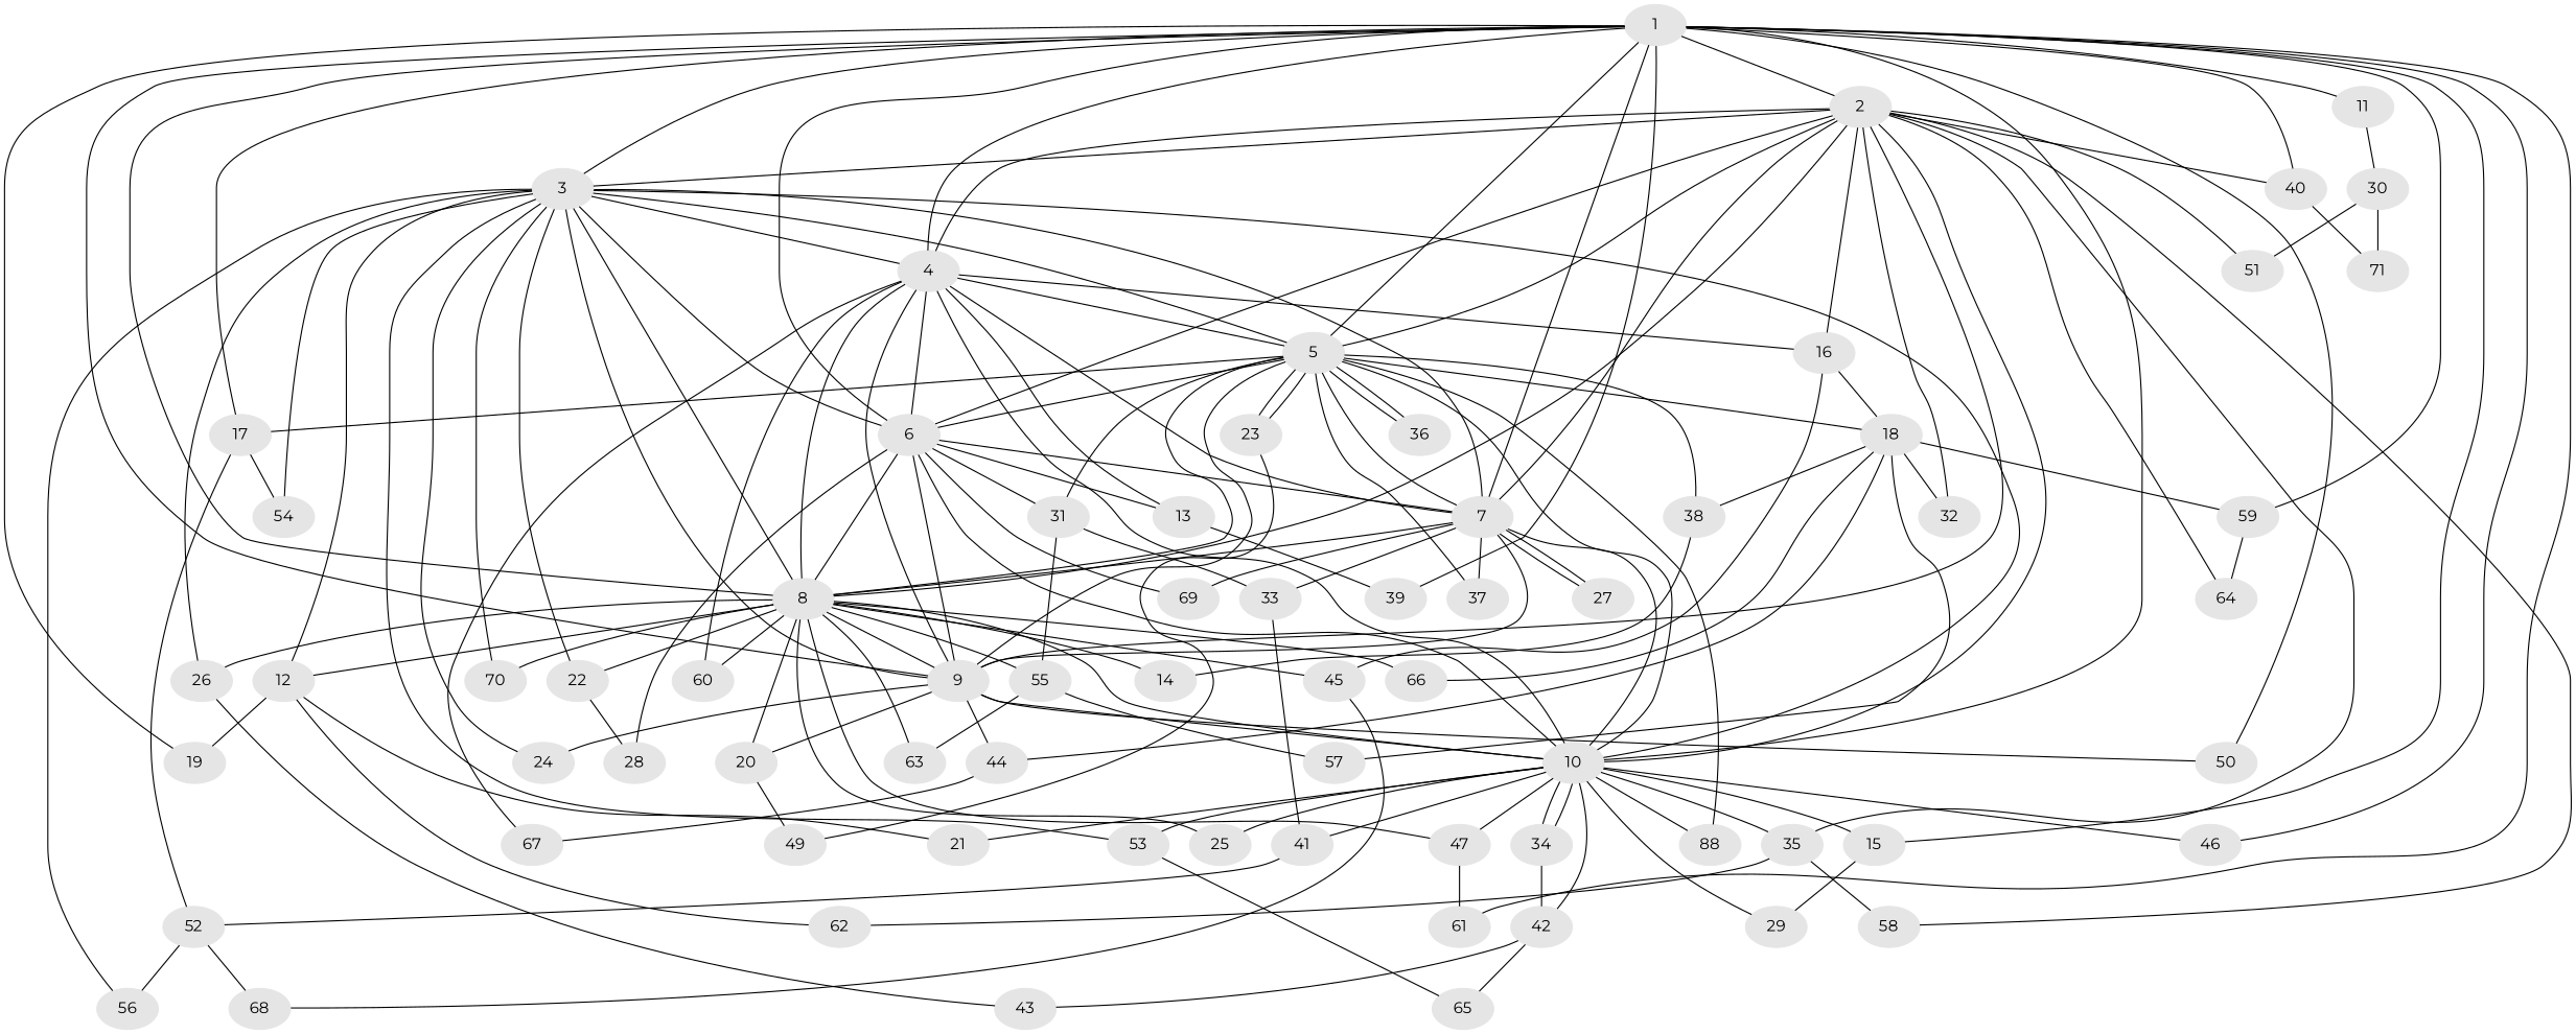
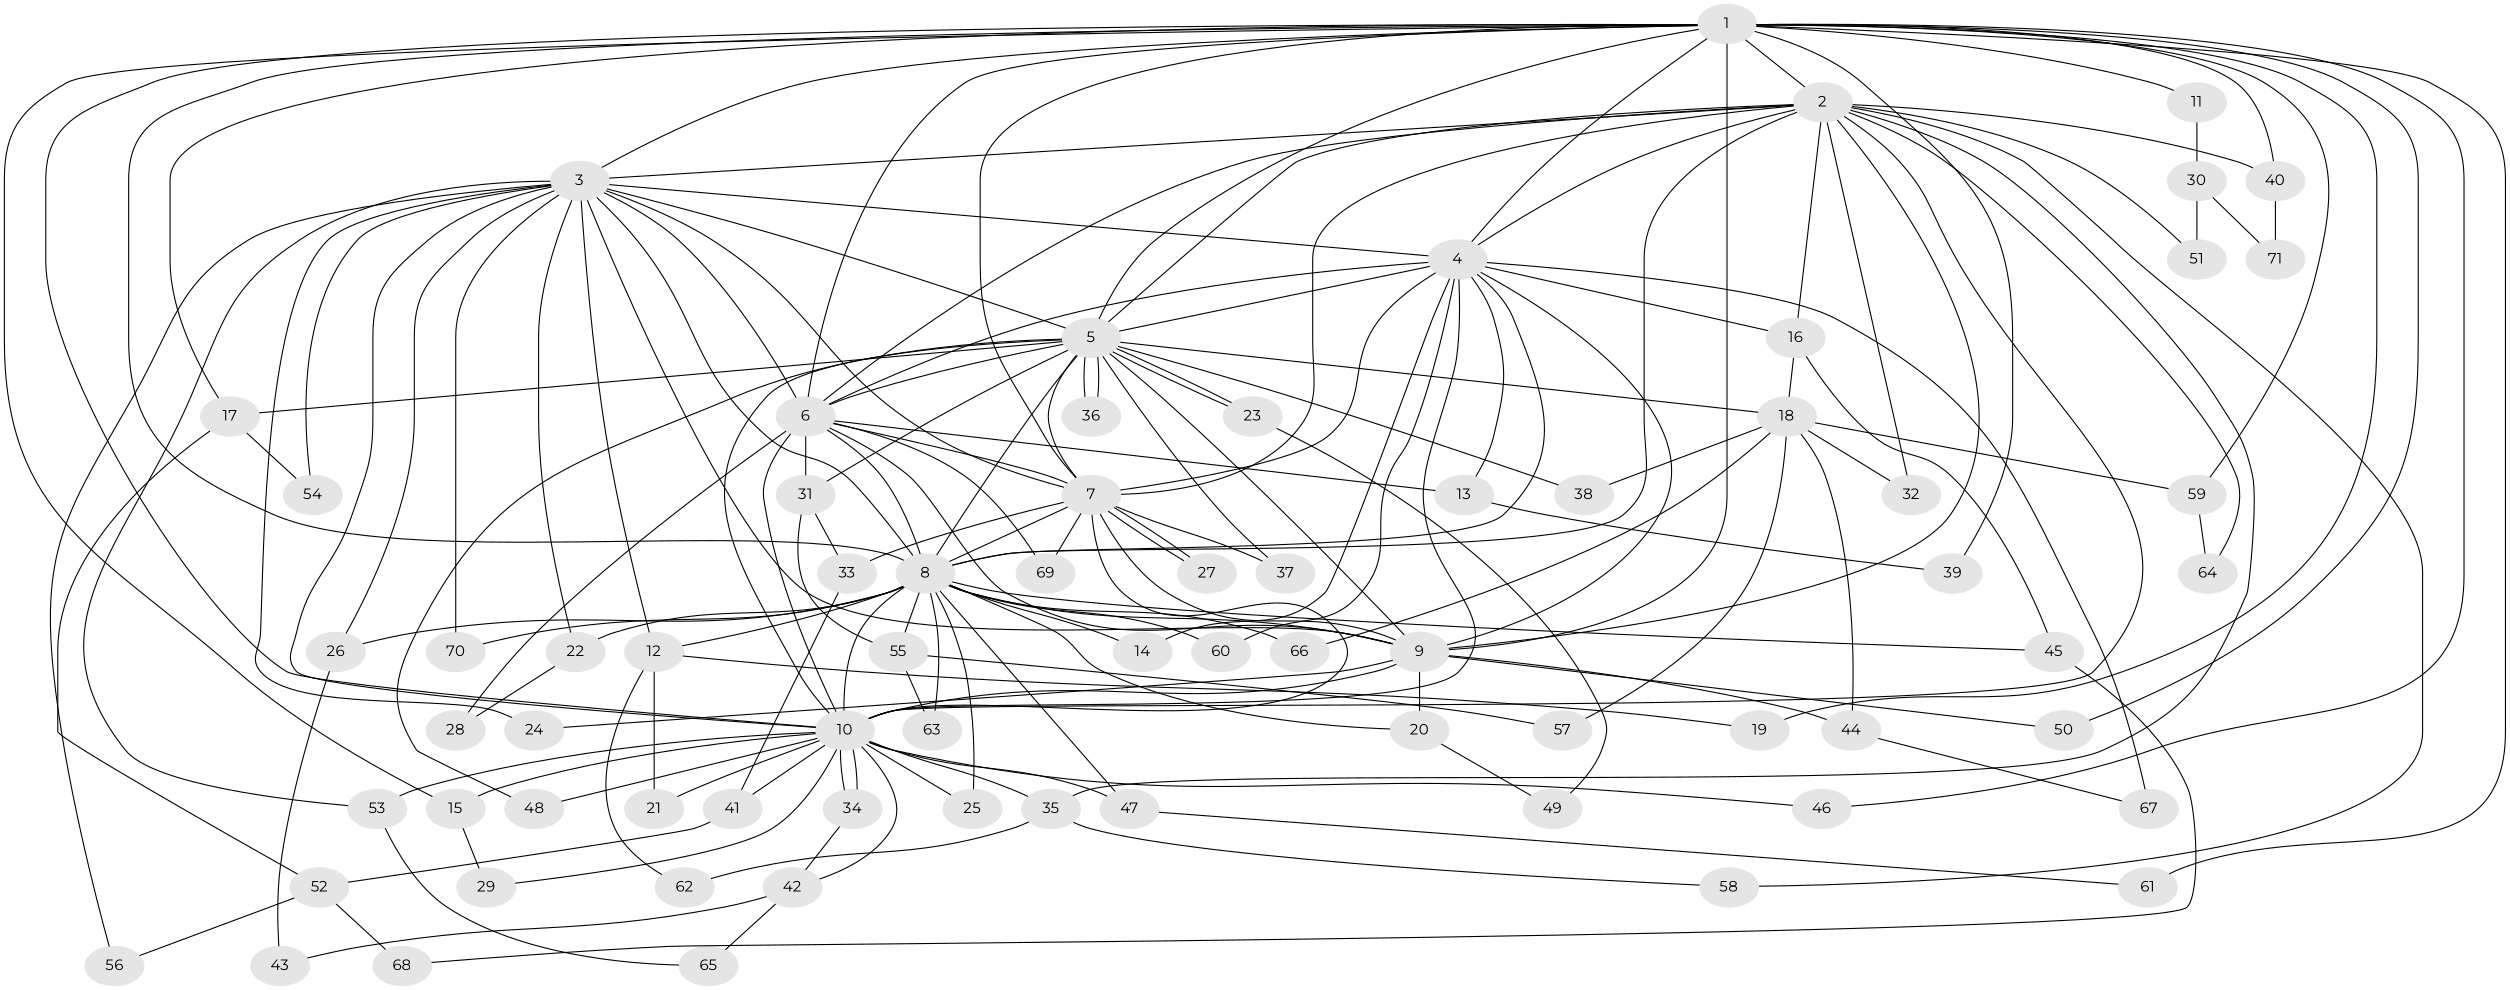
  graph {
    fontname=Montserrat
    node [color=gray90 fontname=Montserrat style=filled]
    edge [fontname=Montserrat]
    1
    2
    3
    4
    5
    6
    7
    8
    9
    10
    11
    15
    17
    19
    39
    40
    46
    50
    59
    61
    16
    32
    35
    51
    58
    64
    12
    22
    24
    26
    53
    54
    56
    70
    13
    14
    60
    67
    18
    23
    31
    36
    37
    38
-   48 [label=88]
+   48
    28
    69
    27
    33
    20
    25
    45
    47
    55
    63
    66
    44
    21
    29
    34
    41
    42
    30
    52
    71
    62
    43
    65
    57
    49
    68
    1 -- 2
    1 -- 3
    1 -- 4
    1 -- 5
    1 -- 6
    1 -- 7
    1 -- 8
    1 -- 9
    1 -- 10
    1 -- 11
    1 -- 15
    1 -- 17
    1 -- 19
    1 -- 39
    1 -- 40
    1 -- 46
    1 -- 50
    1 -- 59
    1 -- 61
    2 -- 3
    2 -- 4
    2 -- 5
    2 -- 6
    2 -- 7
    2 -- 8
    2 -- 9
    2 -- 10
    2 -- 40
    2 -- 16
    2 -- 32
    2 -- 35
    2 -- 51
    2 -- 58
    2 -- 64
    3 -- 4
    3 -- 5
    3 -- 6
    3 -- 7
    3 -- 8
    3 -- 9
    3 -- 10
    3 -- 12
    3 -- 22
    3 -- 24
    3 -- 26
    3 -- 53
    3 -- 54
    3 -- 56
    3 -- 70
    4 -- 5
    4 -- 6
    4 -- 7
    4 -- 8
    4 -- 9
    4 -- 10
    4 -- 16
    4 -- 13
-   38 -- 14
+   4 -- 14
    4 -- 60
    4 -- 67
    5 -- 6
    5 -- 7
    5 -- 8
    5 -- 9
    5 -- 10
    5 -- 17
    5 -- 18
    5 -- 23
    5 -- 23
    5 -- 31
    5 -- 36
    5 -- 36
    5 -- 37
    5 -- 38
    5 -- 48
    6 -- 7
    6 -- 8
    6 -- 9
    6 -- 10
    6 -- 13
    6 -- 31
    6 -- 28
    6 -- 69
    7 -- 8
    7 -- 9
    7 -- 10
    7 -- 37
    7 -- 69
    7 -- 27
    7 -- 27
    7 -- 33
    8 -- 9
    8 -- 10
    8 -- 12
    8 -- 22
    8 -- 26
    8 -- 70
    8 -- 14
    8 -- 60
    8 -- 20
    8 -- 25
    8 -- 45
    8 -- 47
    8 -- 55
    8 -- 63
    8 -- 66
    9 -- 10
    9 -- 50
    9 -- 24
    9 -- 20
    9 -- 44
    10 -- 15
    10 -- 46
    10 -- 35
    10 -- 53
    10 -- 48
    10 -- 25
    10 -- 47
    10 -- 21
    10 -- 29
    10 -- 34
    10 -- 34
    10 -- 41
    10 -- 42
    11 -- 30
    15 -- 29
    17 -- 54
    17 -- 52
    40 -- 71
    59 -- 64
    16 -- 18
    16 -- 45
    35 -- 58
    35 -- 62
    12 -- 19
    12 -- 21
    12 -- 62
    22 -- 28
    26 -- 43
    53 -- 65
    13 -- 39
    18 -- 59
    18 -- 32
    18 -- 38
    18 -- 66
    18 -- 44
    18 -- 57
    23 -- 49
    31 -- 33
    31 -- 55
    33 -- 41
    20 -- 49
    45 -- 68
    47 -- 61
    55 -- 63
    55 -- 57
    44 -- 67
    34 -- 42
    41 -- 52
    42 -- 43
    42 -- 65
    30 -- 51
    30 -- 71
    52 -- 56
    52 -- 68
  }
